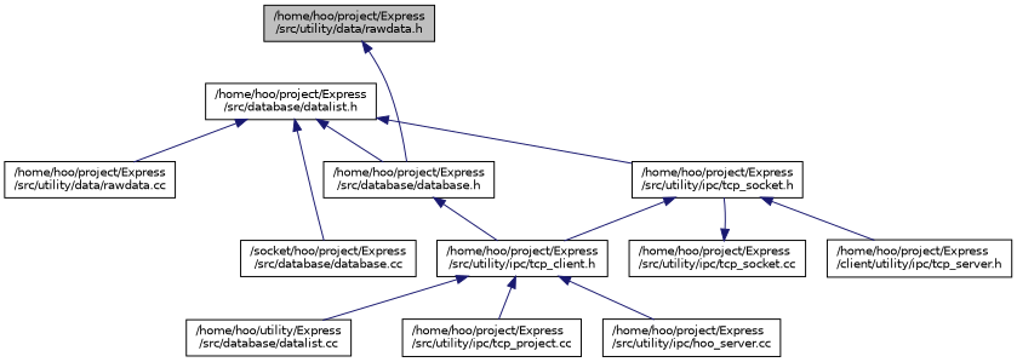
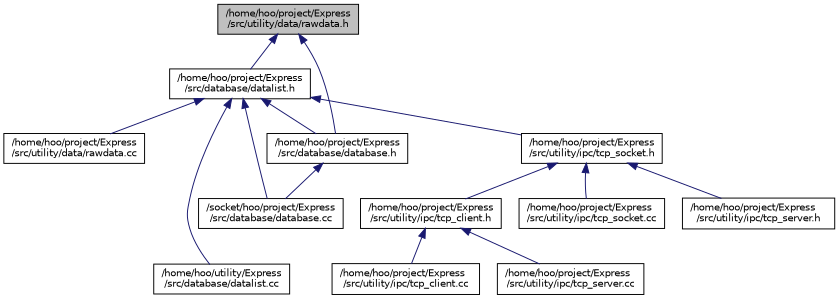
  digraph {
    node [color=black fillcolor=white fontname=Helvetica fontsize=10 shape=record style=filled]
    edge [color=midnightblue dir=back fontname=Helvetica fontsize=10 labelfontname=Helvetica labelfontsize=10 style=solid]
    n1 [fillcolor=grey75 fontcolor=black height=0.2 label="/home/hoo/project/Express\l/src/utility/data/rawdata.h" width=0.4]
    n2 [height=0.2 label="/home/hoo/project/Express\l/src/database/database.h" width=0.4]
    n3 [height=0.2 label="/home/hoo/project/Express\l/src/database/datalist.h" width=0.4]
    n4 [height=0.2 label="/socket/hoo/project/Express\l/src/database/database.cc" width=0.4]
    n5 [height=0.2 label="/home/hoo/project/Express\l/src/utility/data/rawdata.cc" width=0.4]
    n6 [height=0.2 label="/home/hoo/project/Express\l/src/utility/ipc/tcp_socket.h" width=0.4]
    n7 [height=0.2 label="/home/hoo/utility/Express\l/src/database/datalist.cc" width=0.4]
    n8 [height=0.2 label="/home/hoo/project/Express\l/src/utility/ipc/tcp_client.h" width=0.4]
-   n9 [height=0.2 label="/home/hoo/project/Express\l/client/utility/ipc/tcp_server.h" width=0.4]
+   n9 [height=0.2 label="/home/hoo/project/Express\l/src/utility/ipc/tcp_server.h" width=0.4]
    n10 [height=0.2 label="/home/hoo/project/Express\l/src/utility/ipc/tcp_socket.cc" width=0.4]
-   n11 [height=0.2 label="/home/hoo/project/Express\l/src/utility/ipc/tcp_project.cc" width=0.4]
-   n12 [height=0.2 label="/home/hoo/project/Express\l/src/utility/ipc/hoo_server.cc" width=0.4]
+   n11 [height=0.2 label="/home/hoo/project/Express\l/src/utility/ipc/tcp_client.cc" width=0.4]
+   n12 [height=0.2 label="/home/hoo/project/Express\l/src/utility/ipc/tcp_server.cc" width=0.4]
    n1 -> n2
-   n2 -> n8
+   n1 -> n3
+   n2 -> n4
    n3 -> n2
    n3 -> n4
    n3 -> n5
    n3 -> n6
-   n8 -> n7
+   n3 -> n7
    n6 -> n8
    n6 -> n9
-   n10 -> n6
+   n6 -> n10
    n8 -> n11
    n8 -> n12
  }
